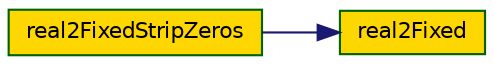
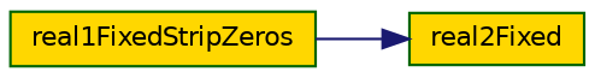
  digraph {
    rankdir=RL
    node [color=darkgreen fillcolor=gold fontname=Helvetica fontsize=10 shape=record style=filled]
    n1 [fontcolor=black height=0.2 label=real2Fixed width=0.4]
-   n2 [height=0.2 label=real2FixedStripZeros width=0.4]
+   n2 [height=0.2 label=real1FixedStripZeros width=0.4]
    n1 -> n2 [color=midnightblue dir=back fontname=Helvetica fontsize=10 labelfontname=Helvetica labelfontsize=10 style=solid]
  }
